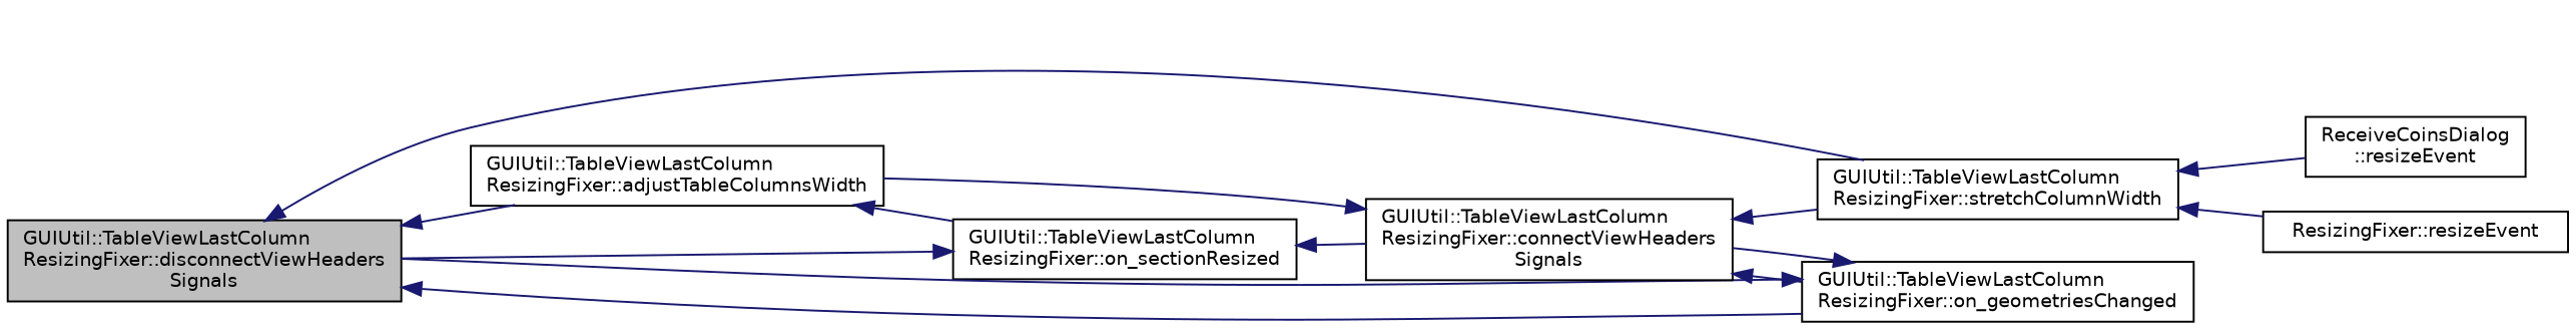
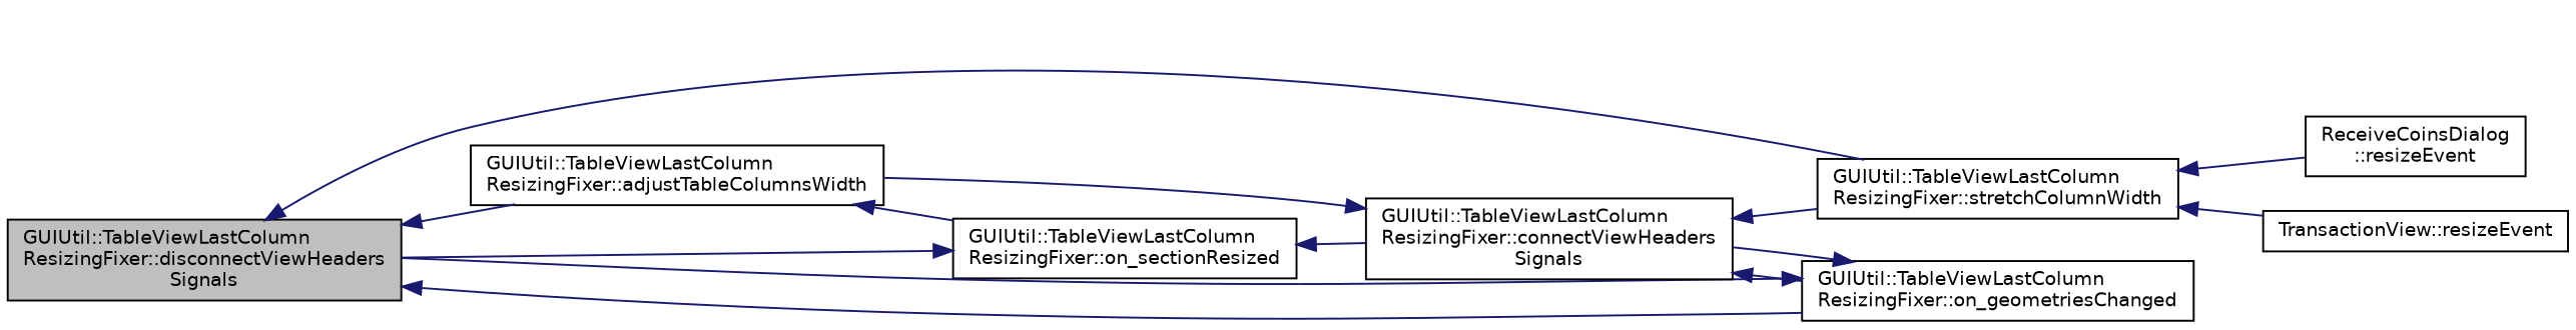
  digraph {
    rankdir=LR
    fontname="DejaVu Sans"
    node [color=black fillcolor=white fontname="DejaVu Sans" fontsize=10 shape=record style=filled]
    edge [color=midnightblue dir=back fontname="DejaVu Sans" fontsize=10 labelfontname=Helvetica labelfontsize=10 style=solid]
    n1 [fillcolor=grey75 fontcolor=black height=0.2 label="GUIUtil::TableViewLastColumn\lResizingFixer::disconnectViewHeaders\lSignals" width=0.4]
    n2 [height=0.2 label="GUIUtil::TableViewLastColumn\lResizingFixer::adjustTableColumnsWidth" width=0.4]
    n3 [height=0.2 label="GUIUtil::TableViewLastColumn\lResizingFixer::stretchColumnWidth" width=0.4]
    n4 [height=0.2 label="GUIUtil::TableViewLastColumn\lResizingFixer::on_geometriesChanged" width=0.4]
    n5 [height=0.2 label="GUIUtil::TableViewLastColumn\lResizingFixer::on_sectionResized" width=0.4]
    n6 [height=0.2 label="GUIUtil::TableViewLastColumn\lResizingFixer::connectViewHeaders\lSignals" width=0.4]
    n7 [height=0.2 label="ReceiveCoinsDialog\l::resizeEvent" width=0.4]
-   n8 [height=0.2 label="ResizingFixer::resizeEvent" width=0.4]
+   n8 [height=0.2 label="TransactionView::resizeEvent" width=0.4]
    n1 -> n2
    n1 -> n3
    n1 -> n4
    n2 -> n5
    n3 -> n7
    n3 -> n8
    n4 -> n1
    n4 -> n6
    n5 -> n1
    n5 -> n6
    n6 -> n2
    n6 -> n3
    n6 -> n4
  }
